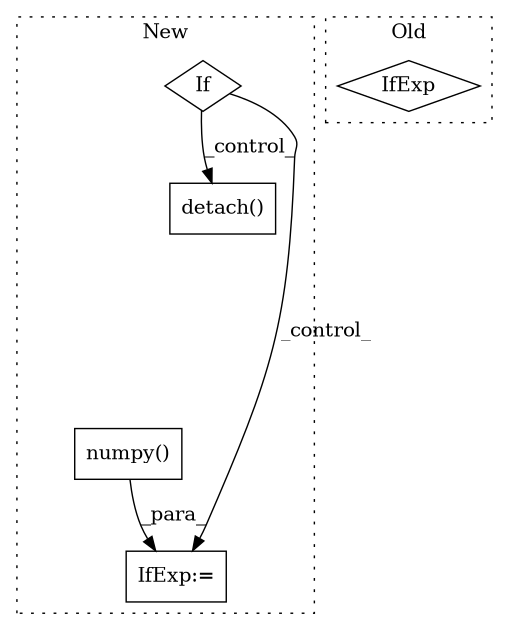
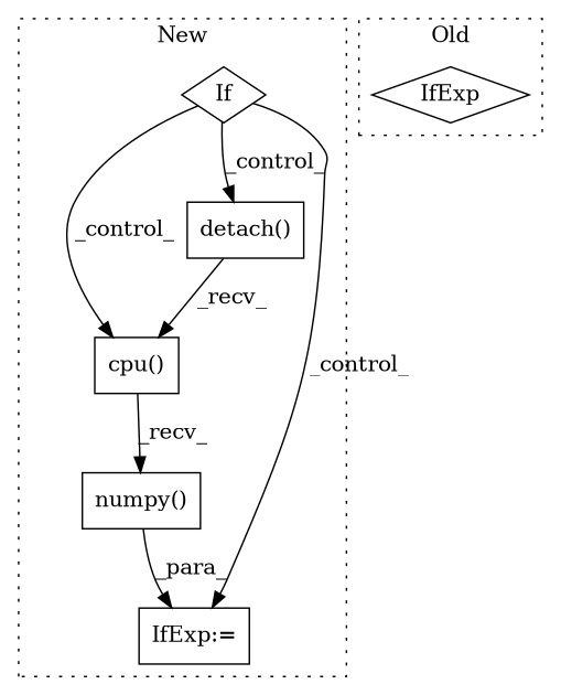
  digraph {
    node [a=75 l=3 s=1840 shape=box]
+   n1 [l=16 label="cpu()"]
    n2 [l=24 label="numpy()"]
    n3 [a=68 label="IfExp:=" s=1837]
    n4 [a=96 label=If s=1807 shape=diamond]
    n5 [l=10 label="detach()"]
    n6 [a=51 l="4,6" label=IfExp s="1591,1626" shape=diamond]
    subgraph cluster_1 {
      label=New
      style=dotted
+     n1
      n2
      n3
      n4
      n5
    }
    subgraph cluster_2 {
      label=Old
      style=dotted
      n6
    }
+   n1 -> n2 [label=_recv_]
    n2 -> n3 [label=_para_]
+   n4 -> n1 [label=_control_]
    n4 -> n3 [label=_control_]
    n4 -> n5 [label=_control_]
+   n5 -> n1 [label=_recv_]
  }
